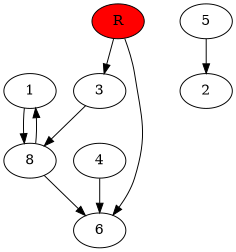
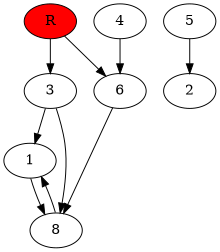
  digraph {
    1
    8
    5
    2
    3
    4
    6
    R [fillcolor="#ff0000" style=filled]
    1 -> 8
    8 -> 1
    5 -> 2
+   3 -> 1
    3 -> 8
    4 -> 6
-   8 -> 6
+   6 -> 8
    R -> 3
    R -> 6
  }
